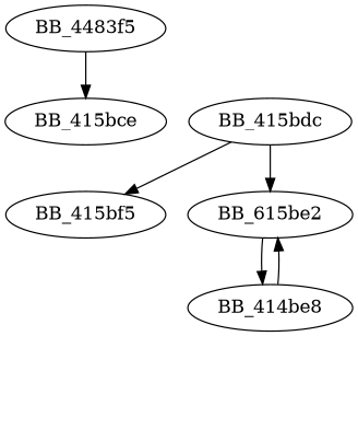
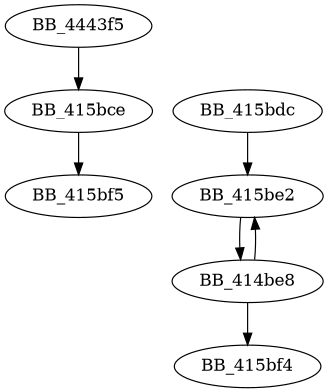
  digraph {
    BB_415bce
    BB_415bf5
    BB_415bdc
-   BB_415be2 [label=BB_615be2]
+   BB_415be2
    n5 [label=BB_414be8]
-   BB_4443f5 [label=BB_4483f5]
-   BB_415bdc -> BB_415bf5
+   BB_415bf4
+   BB_4443f5
+   BB_415bce -> BB_415bf5
    BB_415bdc -> BB_415be2
    BB_415be2 -> n5
    n5 -> BB_415be2
+   n5 -> BB_415bf4
    BB_4443f5 -> BB_415bce
  }
